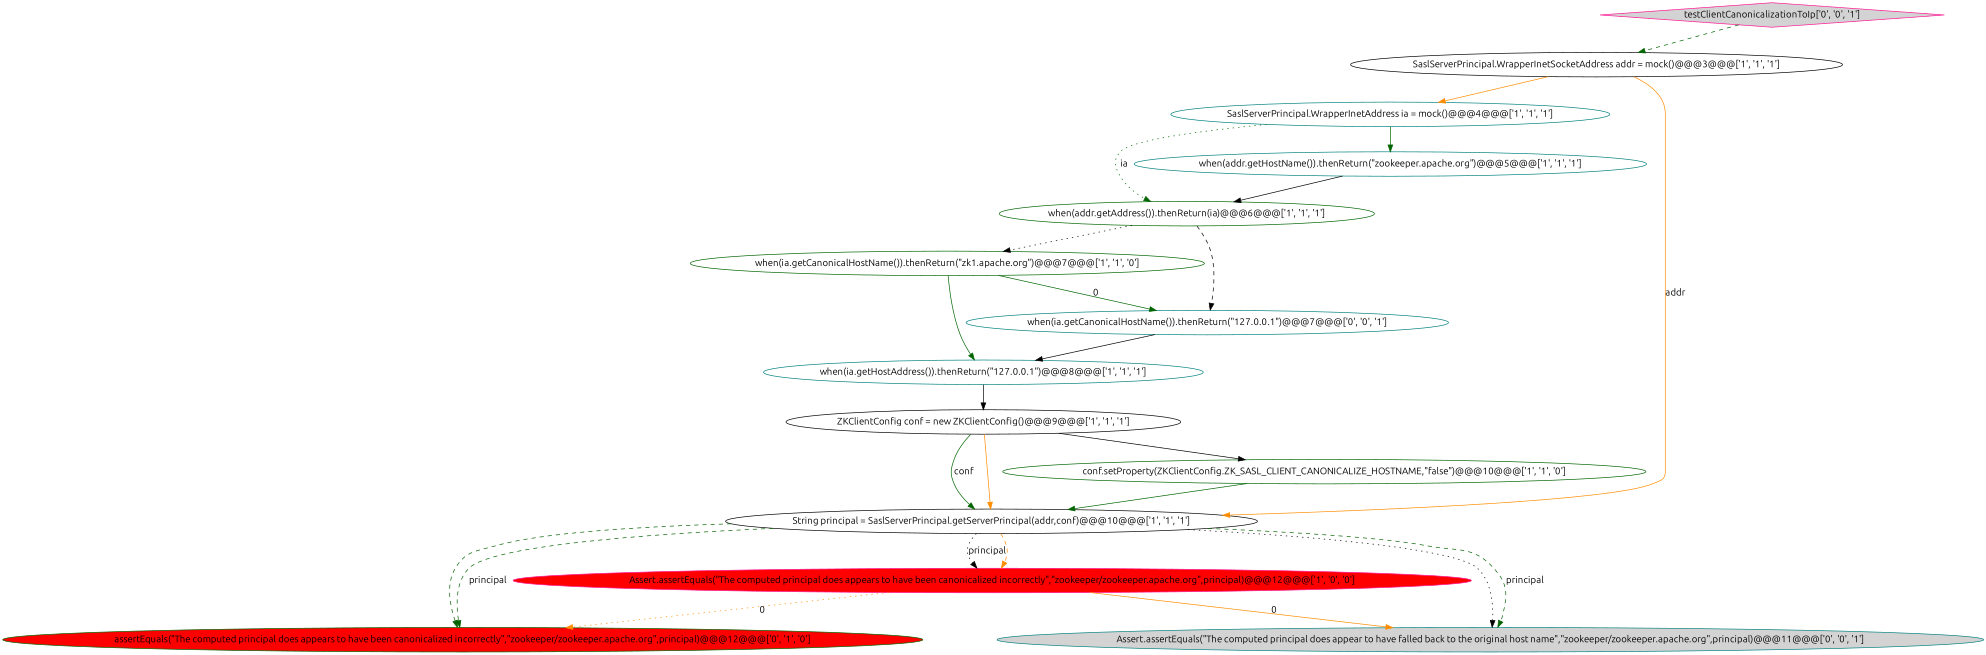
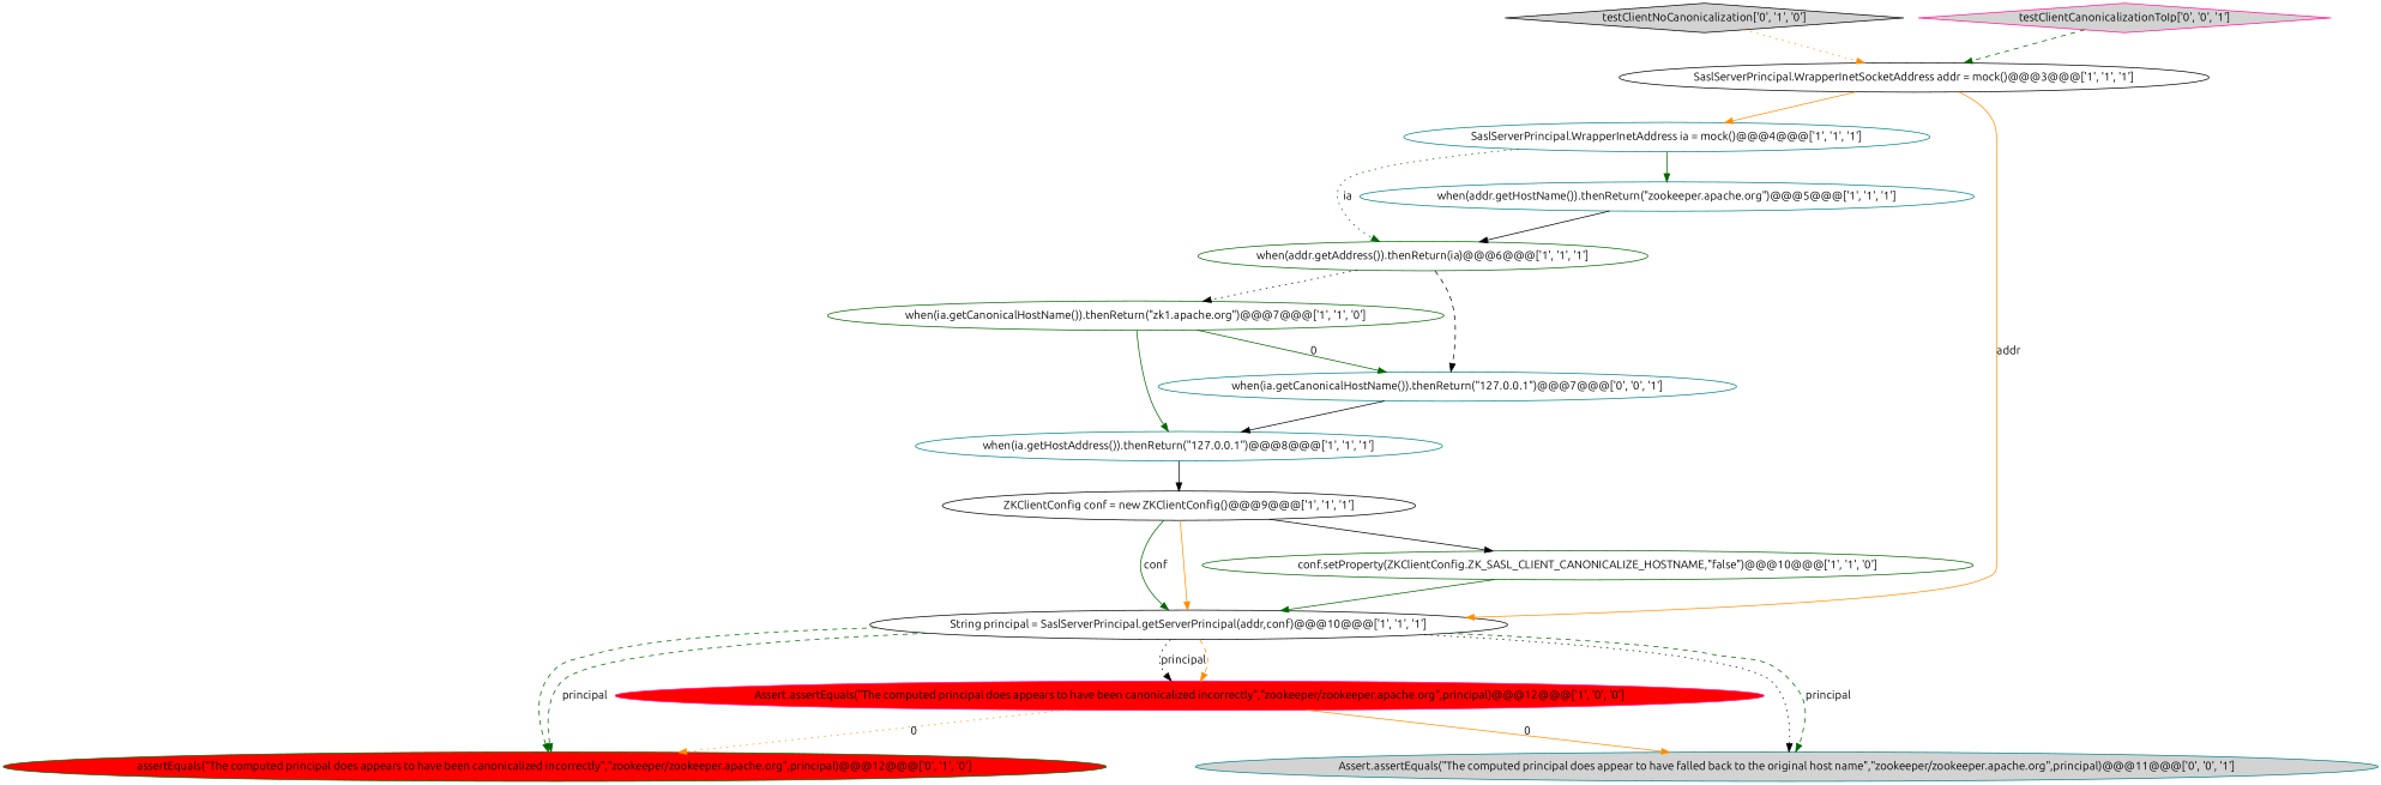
  digraph {
    fontname=Ubuntu
    node [color=teal fillcolor=white fontname=Ubuntu shape=ellipse style=filled]
    edge [color=darkgreen fontname=Ubuntu style=solid]
    n1 [color=darkgreen label="when(ia.getCanonicalHostName()).thenReturn(\"zk1.apache.org\")@@@7@@@['1', '1', '0']"]
    n2 [label="when(ia.getHostAddress()).thenReturn(\"127.0.0.1\")@@@8@@@['1', '1', '1']"]
    n3 [label="when(ia.getCanonicalHostName()).thenReturn(\"127.0.0.1\")@@@7@@@['0', '0', '1']"]
    n4 [color=black label="ZKClientConfig conf = new ZKClientConfig()@@@9@@@['1', '1', '1']"]
    n5 [color=deeppink fillcolor=red label="Assert.assertEquals(\"The computed principal does appears to have been canonicalized incorrectly\",\"zookeeper/zookeeper.apache.org\",principal)@@@12@@@['1', '0', '0']"]
    n6 [color=darkgreen fillcolor=red label="assertEquals(\"The computed principal does appears to have been canonicalized incorrectly\",\"zookeeper/zookeeper.apache.org\",principal)@@@12@@@['0', '1', '0']"]
    n7 [fillcolor=lightgray label="Assert.assertEquals(\"The computed principal does appear to have falled back to the original host name\",\"zookeeper/zookeeper.apache.org\",principal)@@@11@@@['0', '0', '1']"]
    n8 [label="SaslServerPrincipal.WrapperInetAddress ia = mock()@@@4@@@['1', '1', '1']"]
    n9 [color=darkgreen label="when(addr.getAddress()).thenReturn(ia)@@@6@@@['1', '1', '1']"]
    n10 [label="when(addr.getHostName()).thenReturn(\"zookeeper.apache.org\")@@@5@@@['1', '1', '1']"]
    n11 [color=darkgreen label="conf.setProperty(ZKClientConfig.ZK_SASL_CLIENT_CANONICALIZE_HOSTNAME,\"false\")@@@10@@@['1', '1', '0']"]
    n12 [color=black label="String principal = SaslServerPrincipal.getServerPrincipal(addr,conf)@@@10@@@['1', '1', '1']"]
    n13 [color=black label="SaslServerPrincipal.WrapperInetSocketAddress addr = mock()@@@3@@@['1', '1', '1']"]
+   n14 [color=black fillcolor=lightgray label="testClientNoCanonicalization['0', '1', '0']" shape=diamond]
    n15 [color=deeppink fillcolor=lightgray label="testClientCanonicalizationToIp['0', '0', '1']" shape=diamond]
    n1 -> n2
    n1 -> n3 [label=0]
    n2 -> n4 [color=black]
    n3 -> n2 [color=black]
    n4 -> n11 [color=black]
    n4 -> n12 [label=conf]
    n4 -> n12 [color=darkorange]
    n5 -> n6 [color=darkorange label=0 style=dotted]
    n5 -> n7 [color=darkorange label=0]
    n8 -> n9 [label=ia style=dotted]
    n8 -> n10
    n9 -> n1 [color=black style=dotted]
    n9 -> n3 [color=black style=dashed]
    n10 -> n9 [color=black]
    n11 -> n12
    n12 -> n5 [color=black label=principal style=dotted]
    n12 -> n5 [color=darkorange style=dashed]
    n12 -> n6 [label=principal style=dashed]
    n12 -> n6 [style=dashed]
    n12 -> n7 [color=black style=dotted]
    n12 -> n7 [label=principal style=dashed]
    n13 -> n8 [color=darkorange]
    n13 -> n12 [color=darkorange label=addr]
+   n14 -> n13 [color=darkorange style=dotted]
    n15 -> n13 [style=dashed]
  }
